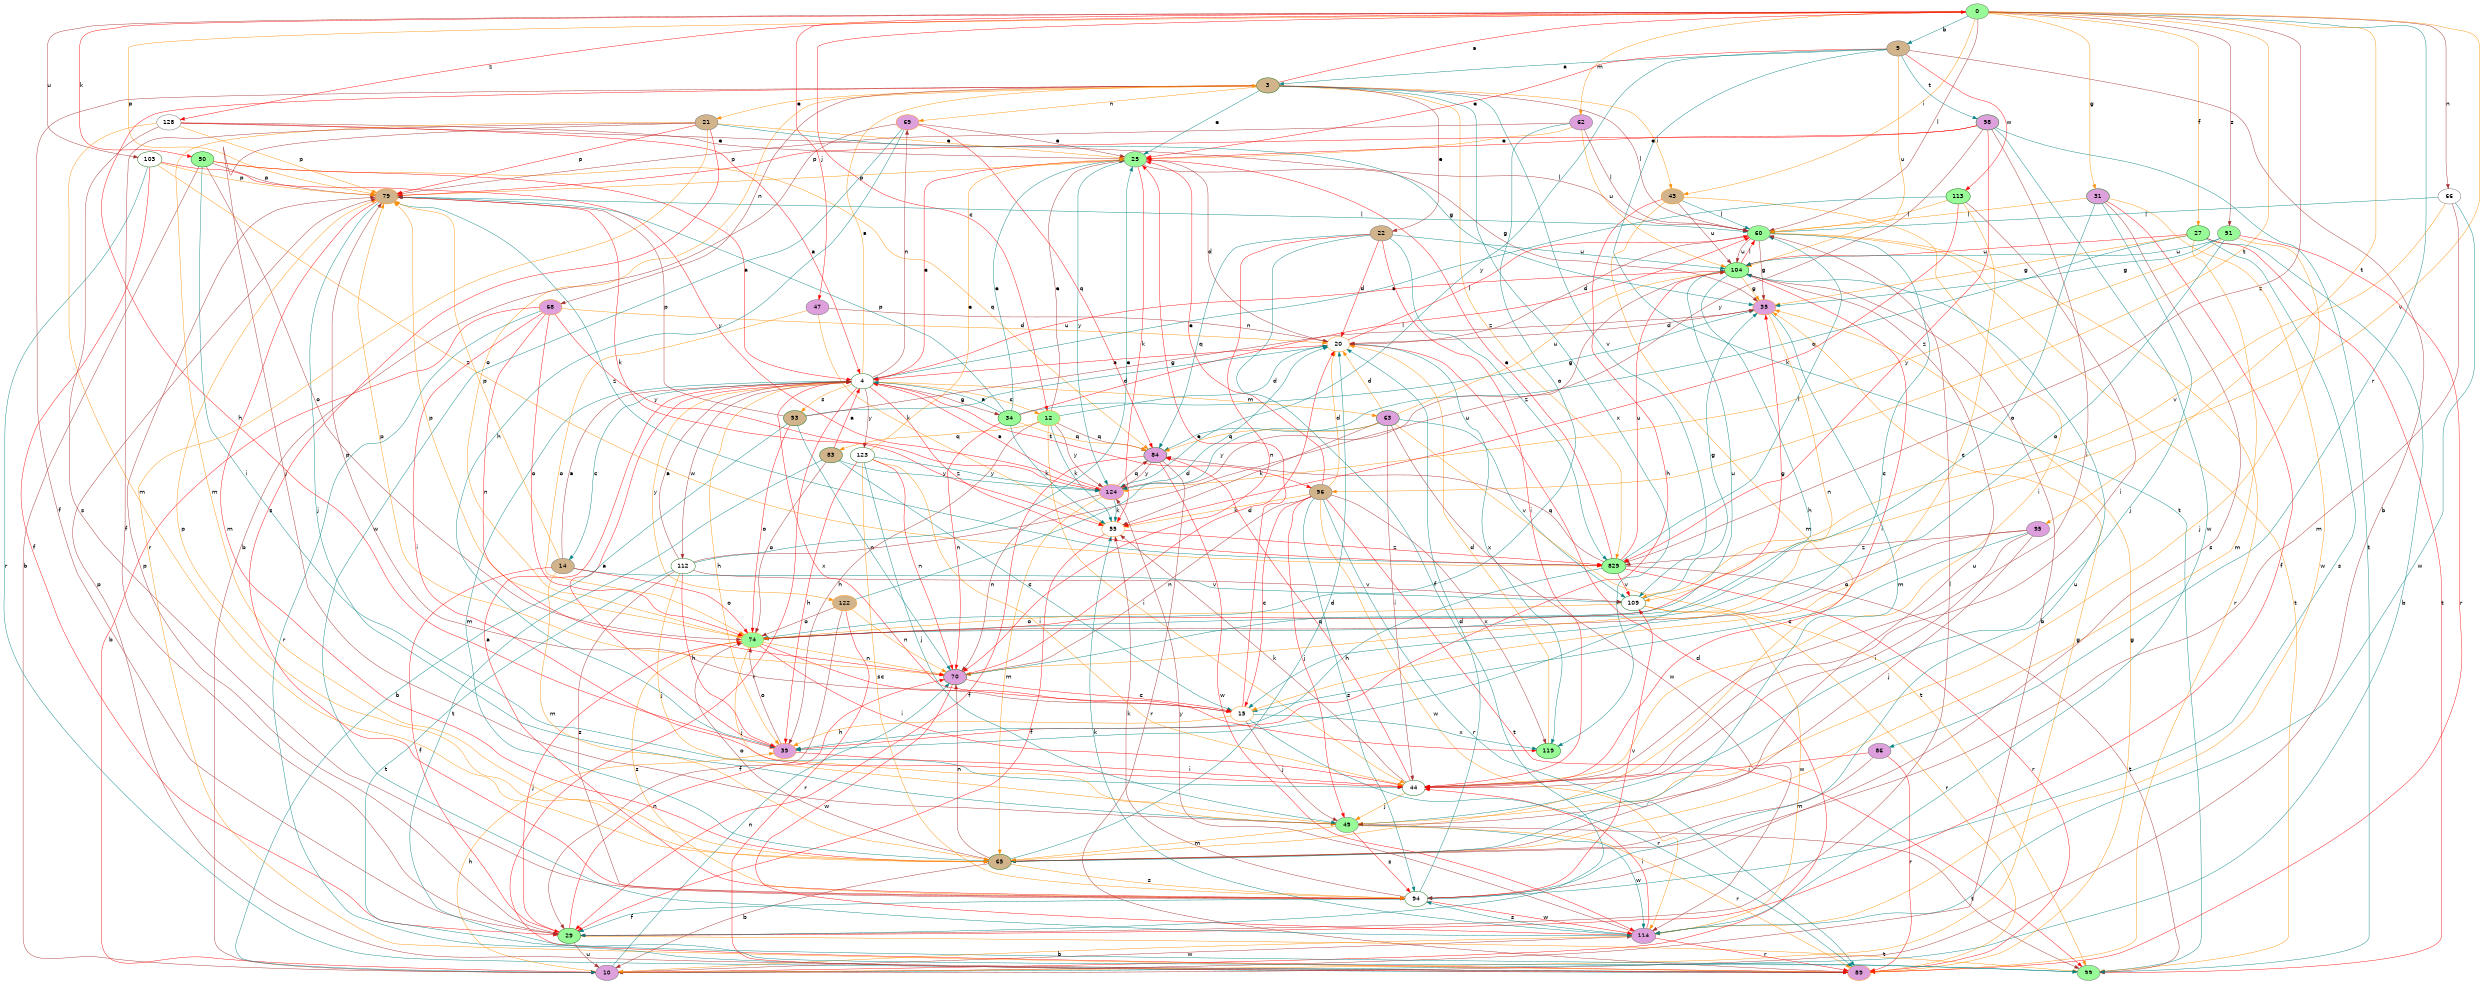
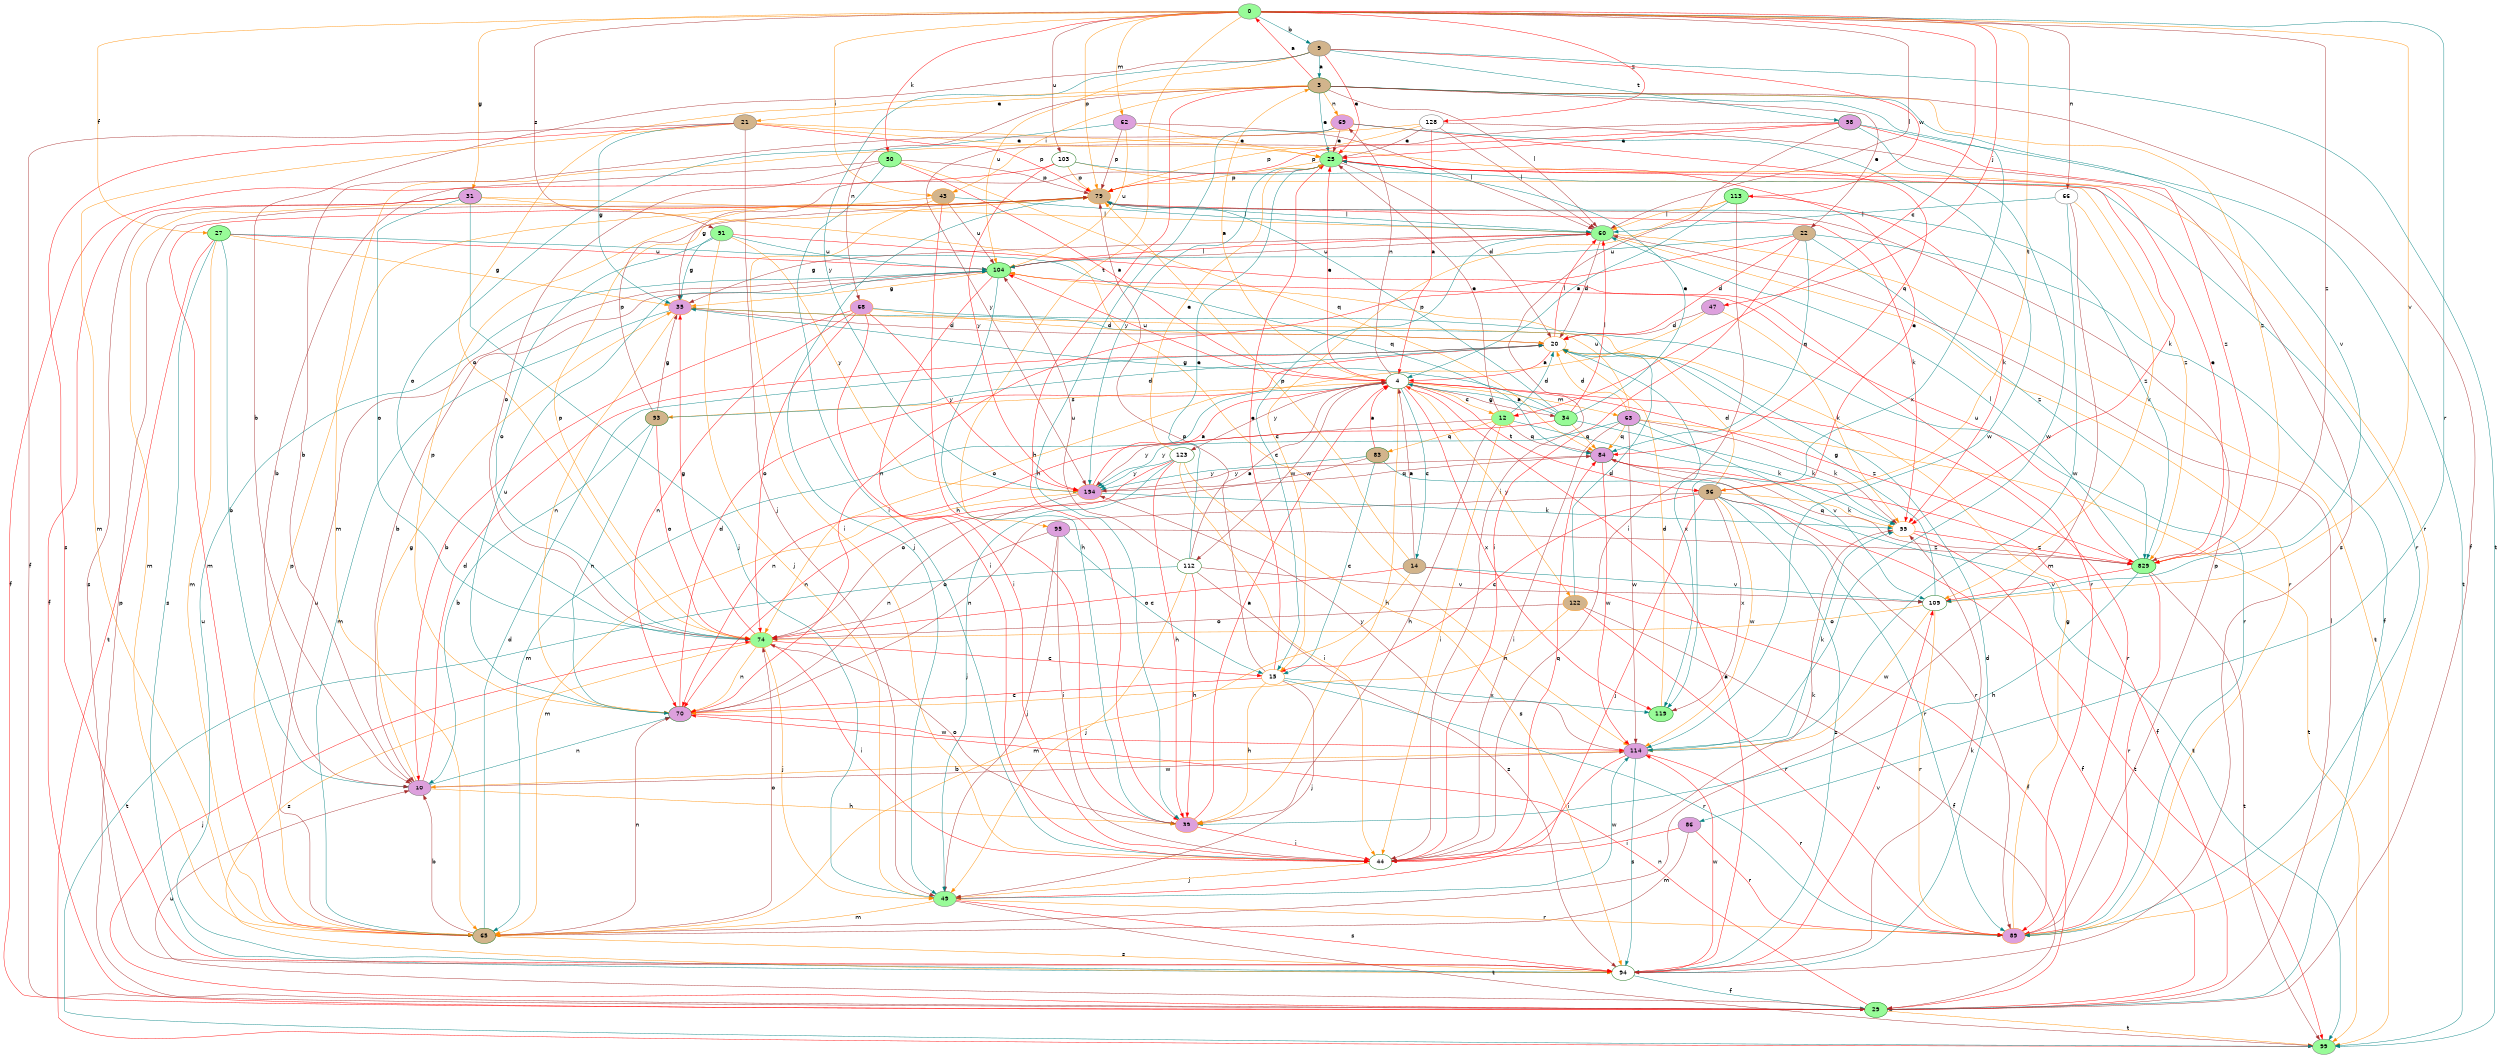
  strict digraph {
    fontname="DejaVu Sans"
    node [color=darkgreen fillcolor=plum fontname="DejaVu Sans" style=filled]
    edge [color=red fontname="DejaVu Sans"]
    0 [color=gray40 fillcolor=palegreen]
    9 [color=gray40 fillcolor=tan]
    12 [color=darkorange fillcolor=palegreen]
    27 [fillcolor=palegreen]
    31
    43 [color=darkorange fillcolor=tan]
    47 [color=gray40]
    50 [fillcolor=palegreen]
    60 [color=gray40 fillcolor=palegreen]
    62 [color=gray40]
    66 [color=gray40 fillcolor=white]
    79 [color=darkorange fillcolor=tan]
    86 [color=gray40]
    91 [color=gray40 fillcolor=palegreen]
    95 [color=gray40]
    96 [color=gray40 fillcolor=tan]
    103 [fillcolor=white]
    109 [fillcolor=white]
    128 [color=gray40 fillcolor=white]
    n20 [fillcolor=palegreen label=829]
    3 [fillcolor=tan]
    25 [color=gray40 fillcolor=palegreen]
    104 [fillcolor=palegreen]
    10 [color=gray40]
    98
    99 [color=gray40 fillcolor=palegreen]
    113 [fillcolor=palegreen]
-   124 [color=darkorange]
+   124 [color=darkorange label=194]
    39 [color=darkorange]
    20 [color=darkorange fillcolor=white]
    44 [fillcolor=white]
    55 [color=darkorange fillcolor=white]
    83 [fillcolor=tan]
    84
    65 [fillcolor=tan]
    35 [color=darkorange]
    94 [fillcolor=white]
    29 [fillcolor=palegreen]
    74 [color=darkorange fillcolor=palegreen]
    114 [color=gray40]
    49 [color=gray40 fillcolor=palegreen]
    4 [fillcolor=white]
    89 [color=darkorange]
    15 [color=darkorange fillcolor=white]
    119 [fillcolor=palegreen]
    70
    21 [color=gray40 fillcolor=tan]
    22 [color=gray40 fillcolor=tan]
    68 [color=darkorange]
    69 [color=darkorange]
    14 [color=gray40 fillcolor=tan]
    34 [fillcolor=palegreen]
    63
    93 [fillcolor=tan]
    112 [fillcolor=white]
    122 [color=darkorange fillcolor=tan]
    123 [fillcolor=white]
    0 -> 9 [color=teal label=b]
    0 -> 12 [label=c]
    0 -> 27 [color=darkorange label=f]
    0 -> 31 [color=darkorange label=g]
    0 -> 43 [color=darkorange label=i]
    0 -> 47 [label=j]
    0 -> 50 [label=k]
    0 -> 60 [color=brown label=l]
    0 -> 62 [color=darkorange label=m]
    0 -> 66 [color=brown label=n]
    0 -> 79 [color=darkorange label=p]
    0 -> 86 [color=teal label=r]
    0 -> 91 [color=brown label=s]
    0 -> 95 [color=darkorange label=t]
    0 -> 96 [color=darkorange label=t]
    0 -> 103 [color=brown label=u]
    0 -> 109 [color=darkorange label=v]
    0 -> 128 [label=z]
    0 -> n20 [color=brown label=z]
    9 -> 3 [color=teal label=a]
    9 -> 25 [label=e]
    9 -> 104 [color=darkorange label=u]
    9 -> 10 [color=brown label=b]
    9 -> 98 [color=teal label=t]
    9 -> 99 [color=teal label=t]
    9 -> 113 [label=w]
    9 -> 124 [color=teal label=y]
    12 -> 25 [color=brown label=e]
    12 -> 124 [color=brown label=y]
    12 -> 39 [color=brown label=h]
    12 -> 20 [color=teal label=d]
    12 -> 44 [color=darkorange label=i]
    12 -> 55 [color=teal label=k]
    12 -> 83 [color=darkorange label=q]
    12 -> 84 [color=brown label=q]
    27 -> 104 [label=u]
    27 -> 10 [color=teal label=b]
    27 -> 99 [label=t]
    27 -> 84 [color=teal label=q]
    27 -> 65 [color=darkorange label=m]
    27 -> 35 [color=darkorange label=g]
    27 -> 94 [color=teal label=s]
    31 -> 60 [color=darkorange label=l]
    31 -> 94 [color=brown label=s]
    31 -> 29 [label=f]
    31 -> 74 [color=teal label=o]
    31 -> 114 [color=darkorange label=w]
    31 -> 49 [color=teal label=j]
    43 -> 60 [color=teal label=l]
    43 -> 104 [color=brown label=u]
    43 -> 39 [label=h]
    43 -> 44 [color=darkorange label=i]
    43 -> 65 [color=darkorange label=m]
-   47 -> 20 [color=brown label=n]
+   47 -> 20 [color=brown label=d]
    47 -> 55 [color=darkorange label=k]
    47 -> 74 [color=darkorange label=o]
    50 -> 79 [color=brown label=p]
    50 -> 10 [color=brown label=b]
    50 -> 44 [color=teal label=i]
    50 -> 84 [color=darkorange label=q]
    50 -> 74 [color=brown label=o]
    50 -> 4 [label=a]
    60 -> 104 [color=brown label=u]
    60 -> 99 [color=darkorange label=t]
    60 -> 20 [color=brown label=d]
    60 -> 35 [color=brown label=g]
    60 -> 89 [color=darkorange label=r]
    60 -> 15 [color=teal label=c]
    62 -> 60 [color=brown label=l]
    62 -> 79 [color=brown label=p]
    62 -> 25 [color=darkorange label=e]
    62 -> 104 [color=darkorange label=u]
    62 -> 74 [color=teal label=o]
    66 -> 60 [color=teal label=l]
    66 -> 109 [color=darkorange label=v]
    66 -> 65 [color=brown label=m]
    66 -> 114 [color=teal label=w]
    79 -> 60 [color=teal label=l]
    79 -> n20 [color=teal label=z]
    79 -> 55 [label=k]
    79 -> 65 [label=m]
    79 -> 49 [color=teal label=j]
    86 -> 44 [label=i]
    86 -> 65 [color=brown label=m]
    86 -> 89 [label=r]
    91 -> 104 [color=teal label=u]
    91 -> 124 [color=darkorange label=y]
    91 -> 35 [color=teal label=g]
    91 -> 74 [color=teal label=o]
    91 -> 49 [color=darkorange label=j]
    91 -> 89 [label=r]
    95 -> n20 [color=brown label=z]
    95 -> 44 [color=brown label=i]
    95 -> 74 [color=brown label=o]
    95 -> 49 [color=brown label=j]
    95 -> 15 [color=teal label=c]
    96 -> 25 [label=e]
    96 -> 99 [label=t]
    96 -> 20 [color=darkorange label=d]
    96 -> 55 [color=darkorange label=k]
    96 -> 94 [color=teal label=s]
    96 -> 114 [color=darkorange label=w]
    96 -> 49 [label=j]
    96 -> 89 [color=teal label=r]
    96 -> 15 [label=c]
    96 -> 119 [color=brown label=x]
    96 -> 70 [color=brown label=n]
    103 -> 79 [color=darkorange label=p]
    103 -> n20 [color=darkorange label=z]
    103 -> 124 [label=y]
    103 -> 29 [label=f]
    103 -> 89 [color=teal label=r]
    109 -> 35 [color=teal label=g]
    109 -> 74 [color=darkorange label=o]
    109 -> 114 [color=darkorange label=w]
    109 -> 89 [color=darkorange label=r]
    128 -> 60 [color=brown label=l]
    128 -> 79 [color=darkorange label=p]
    128 -> 25 [color=brown label=e]
    128 -> 65 [color=darkorange label=m]
    128 -> 94 [color=brown label=s]
    128 -> 4 [label=a]
    n20 -> 60 [color=teal label=l]
    n20 -> 109 [label=v]
    n20 -> 25 [label=e]
    n20 -> 104 [label=u]
    n20 -> 99 [color=brown label=t]
    n20 -> 39 [color=teal label=h]
    n20 -> 84 [color=brown label=q]
    n20 -> 89 [label=r]
    3 -> 0 [label=a]
    3 -> 43 [color=darkorange label=i]
    3 -> 60 [color=brown label=l]
    3 -> 109 [color=teal label=v]
    3 -> n20 [color=darkorange label=z]
    3 -> 25 [color=teal label=e]
    3 -> 39 [label=h]
    3 -> 29 [color=brown label=f]
    3 -> 74 [color=darkorange label=o]
    3 -> 119 [color=teal label=x]
    3 -> 21 [color=darkorange label=e]
    3 -> 22 [color=brown label=e]
    3 -> 68 [color=brown label=n]
    3 -> 69 [color=darkorange label=n]
    25 -> 79 [color=darkorange label=p]
    25 -> 124 [color=teal label=y]
    25 -> 20 [color=brown label=d]
    25 -> 55 [label=k]
    25 -> 35 [color=brown label=g]
    104 -> 60 [label=l]
    104 -> 10 [color=brown label=b]
    104 -> 39 [color=teal label=h]
    104 -> 44 [label=i]
    104 -> 35 [color=darkorange label=g]
    10 -> 39 [color=darkorange label=h]
    10 -> 20 [label=d]
    10 -> 35 [color=darkorange label=g]
    10 -> 114 [color=brown label=w]
    10 -> 70 [color=teal label=n]
    98 -> 79 [label=p]
    98 -> n20 [label=z]
    98 -> 25 [label=e]
    98 -> 99 [color=teal label=t]
    98 -> 124 [color=brown label=y]
    98 -> 44 [color=brown label=i]
    98 -> 114 [color=teal label=w]
    113 -> 60 [color=darkorange label=l]
    113 -> 44 [color=brown label=i]
    113 -> 55 [label=k]
    113 -> 4 [color=teal label=a]
    113 -> 15 [color=darkorange label=c]
    124 -> 55 [color=teal label=k]
    124 -> 84 [color=brown label=q]
    124 -> 65 [color=darkorange label=m]
    124 -> 4 [label=a]
    124 -> 70 [color=brown label=n]
    39 -> 44 [label=i]
    39 -> 74 [color=brown label=o]
    39 -> 4 [label=a]
    20 -> 60 [label=l]
    20 -> 4 [label=a]
    20 -> 119 [color=teal label=x]
    44 -> 55 [color=brown label=k]
    44 -> 84 [label=q]
    44 -> 49 [color=darkorange label=j]
    55 -> n20 [label=z]
    55 -> 29 [label=f]
    83 -> 99 [color=teal label=t]
    83 -> 124 [color=teal label=y]
    83 -> 74 [color=brown label=o]
    83 -> 4 [label=a]
    83 -> 15 [color=teal label=c]
    84 -> 124 [color=brown label=y]
    84 -> 29 [label=f]
    84 -> 114 [label=w]
    84 -> 89 [color=brown label=r]
    65 -> 79 [color=darkorange label=p]
    65 -> 104 [color=brown label=u]
    65 -> 10 [color=brown label=b]
    65 -> 20 [color=teal label=d]
    65 -> 94 [color=darkorange label=s]
    65 -> 74 [color=brown label=o]
    65 -> 70 [color=brown label=n]
    35 -> 20 [color=brown label=d]
    35 -> 65 [color=teal label=m]
    35 -> 70 [color=darkorange label=n]
    94 -> 109 [label=v]
    94 -> 104 [color=teal label=u]
    94 -> 20 [color=teal label=d]
    94 -> 55 [color=brown label=k]
    94 -> 29 [color=teal label=f]
    94 -> 114 [label=w]
    94 -> 4 [label=a]
    29 -> 60 [color=brown label=l]
    29 -> 79 [color=brown label=p]
    29 -> 10 [color=brown label=u]
    29 -> 99 [color=darkorange label=t]
    29 -> 74 [label=j]
    29 -> 70 [label=n]
    74 -> 79 [color=darkorange label=p]
    74 -> 44 [label=i]
    74 -> 35 [label=g]
    74 -> 94 [color=darkorange label=s]
    74 -> 49 [color=darkorange label=j]
    74 -> 15 [label=c]
    74 -> 70 [color=darkorange label=n]
    114 -> 10 [color=darkorange label=b]
    114 -> 124 [color=brown label=y]
    114 -> 44 [label=i]
    114 -> 55 [color=teal label=k]
    114 -> 94 [color=teal label=s]
    114 -> 89 [label=r]
    49 -> 99 [color=brown label=t]
    49 -> 65 [color=darkorange label=m]
    49 -> 94 [label=s]
    49 -> 114 [color=teal label=w]
    49 -> 89 [color=darkorange label=r]
    4 -> 12 [color=darkorange label=c]
    4 -> 96 [label=t]
    4 -> n20 [label=z]
    4 -> 3 [color=darkorange label=a]
    4 -> 25 [label=e]
    4 -> 104 [label=u]
    4 -> 39 [color=darkorange label=h]
    4 -> 65 [color=teal label=m]
    4 -> 89 [label=r]
    4 -> 119 [label=x]
    4 -> 69 [color=brown label=n]
    4 -> 14 [color=teal label=c]
    4 -> 34 [color=brown label=g]
    4 -> 63 [color=darkorange label=m]
    4 -> 93 [color=darkorange label=s]
    4 -> 112 [color=brown label=w]
    4 -> 122 [color=darkorange label=y]
    4 -> 123 [color=brown label=y]
    89 -> 79 [color=brown label=p]
    89 -> 35 [color=darkorange label=g]
    15 -> 79 [color=brown label=p]
    15 -> 25 [label=e]
    15 -> 39 [color=darkorange label=h]
    15 -> 49 [color=brown label=j]
    15 -> 89 [color=teal label=r]
    15 -> 119 [color=teal label=x]
    119 -> 20 [color=darkorange label=d]
    70 -> 79 [color=darkorange label=p]
    70 -> 104 [color=teal label=u]
    70 -> 20 [label=d]
    70 -> 114 [label=w]
-   70 -> 15 [label=c]
+   15 -> 70 [label=c]
    21 -> 79 [label=p]
    21 -> 25 [color=darkorange label=e]
    21 -> 65 [color=darkorange label=m]
    21 -> 35 [color=teal label=g]
    21 -> 94 [label=s]
    21 -> 29 [color=brown label=f]
    21 -> 49 [color=brown label=j]
    21 -> 89 [color=darkorange label=r]
    22 -> n20 [color=teal label=z]
    22 -> 104 [color=teal label=u]
    22 -> 20 [label=d]
    22 -> 44 [label=i]
    22 -> 84 [color=teal label=q]
    22 -> 29 [color=teal label=f]
    22 -> 70 [label=n]
    68 -> 10 [label=b]
    68 -> 124 [label=y]
    68 -> 20 [color=darkorange label=d]
    68 -> 44 [label=i]
    68 -> 74 [label=o]
    68 -> 89 [color=teal label=r]
    68 -> 70 [label=n]
    69 -> 25 [color=brown label=e]
    69 -> 10 [color=brown label=b]
    69 -> 39 [color=teal label=h]
    69 -> 84 [label=q]
    69 -> 114 [color=teal label=w]
    14 -> 79 [color=darkorange label=p]
    14 -> 109 [color=teal label=v]
    14 -> 65 [color=darkorange label=m]
    14 -> 29 [label=f]
    14 -> 74 [label=o]
    14 -> 4 [color=brown label=a]
    34 -> 60 [label=l]
    34 -> 79 [color=teal label=p]
    34 -> 25 [color=teal label=e]
    34 -> 55 [color=teal label=k]
    34 -> 84 [color=darkorange label=q]
    34 -> 35 [color=teal label=g]
    34 -> 4 [color=teal label=a]
    34 -> 70 [label=n]
    63 -> 109 [color=teal label=v]
    63 -> 104 [color=darkorange label=u]
    63 -> 99 [color=darkorange label=t]
    63 -> 124 [color=teal label=y]
    63 -> 20 [color=darkorange label=d]
    63 -> 44 [color=brown label=i]
    63 -> 55 [color=brown label=k]
    63 -> 84 [color=darkorange label=q]
    63 -> 114 [color=brown label=w]
    93 -> 79 [color=brown label=p]
    93 -> 10 [color=teal label=b]
    93 -> 20 [color=teal label=d]
    93 -> 35 [color=brown label=g]
    93 -> 74 [label=o]
    93 -> 70 [color=teal label=n]
    112 -> 109 [color=brown label=v]
    112 -> 25 [color=teal label=e]
    112 -> 104 [color=brown label=u]
    112 -> 99 [color=teal label=t]
    112 -> 39 [label=h]
    112 -> 94 [color=brown label=s]
    112 -> 49 [color=darkorange label=j]
    112 -> 4 [color=brown label=a]
    122 -> 20 [color=teal label=d]
    122 -> 29 [color=brown label=f]
    122 -> 74 [color=brown label=o]
    122 -> 89 [label=r]
    122 -> 70 [color=darkorange label=n]
    123 -> 25 [color=darkorange label=e]
    123 -> 124 [color=teal label=y]
    123 -> 39 [label=h]
    123 -> 44 [color=darkorange label=i]
    123 -> 94 [color=darkorange label=s]
    123 -> 49 [color=teal label=j]
    123 -> 70 [label=n]
  }
